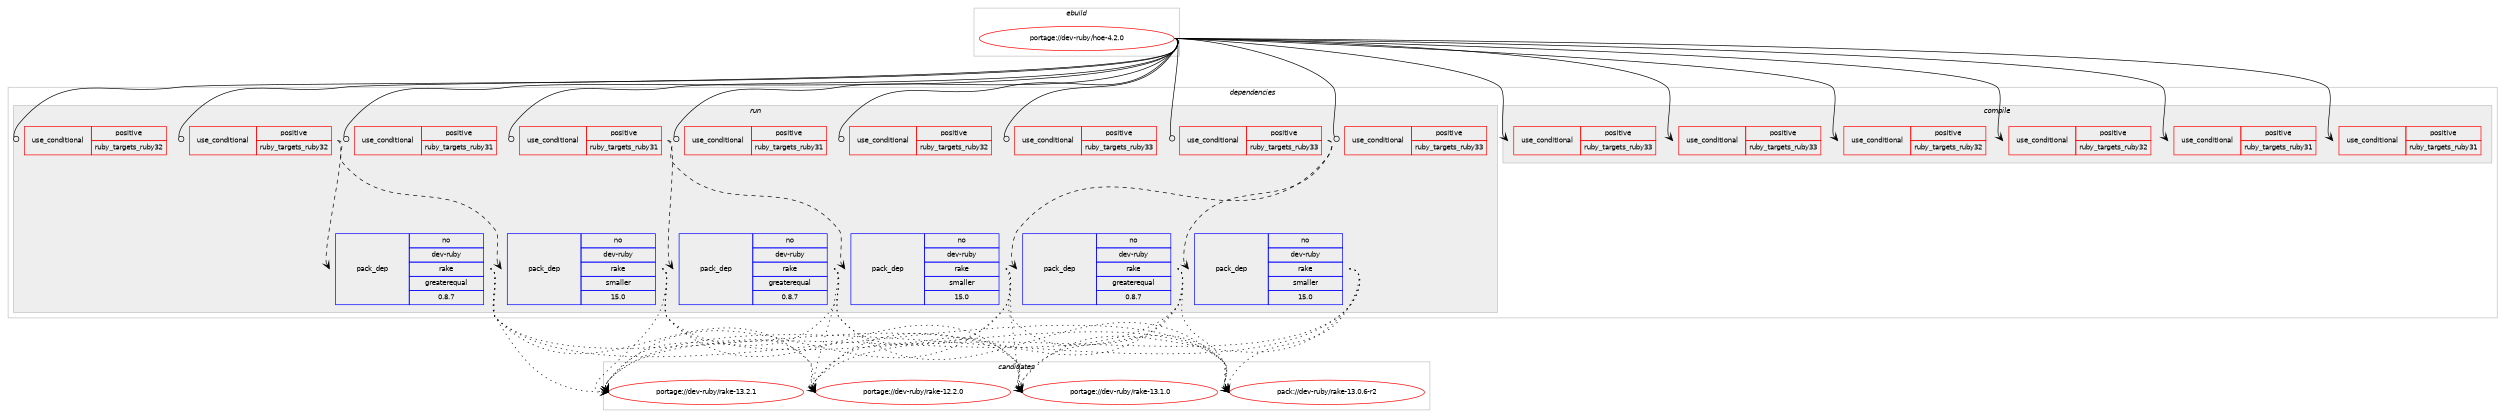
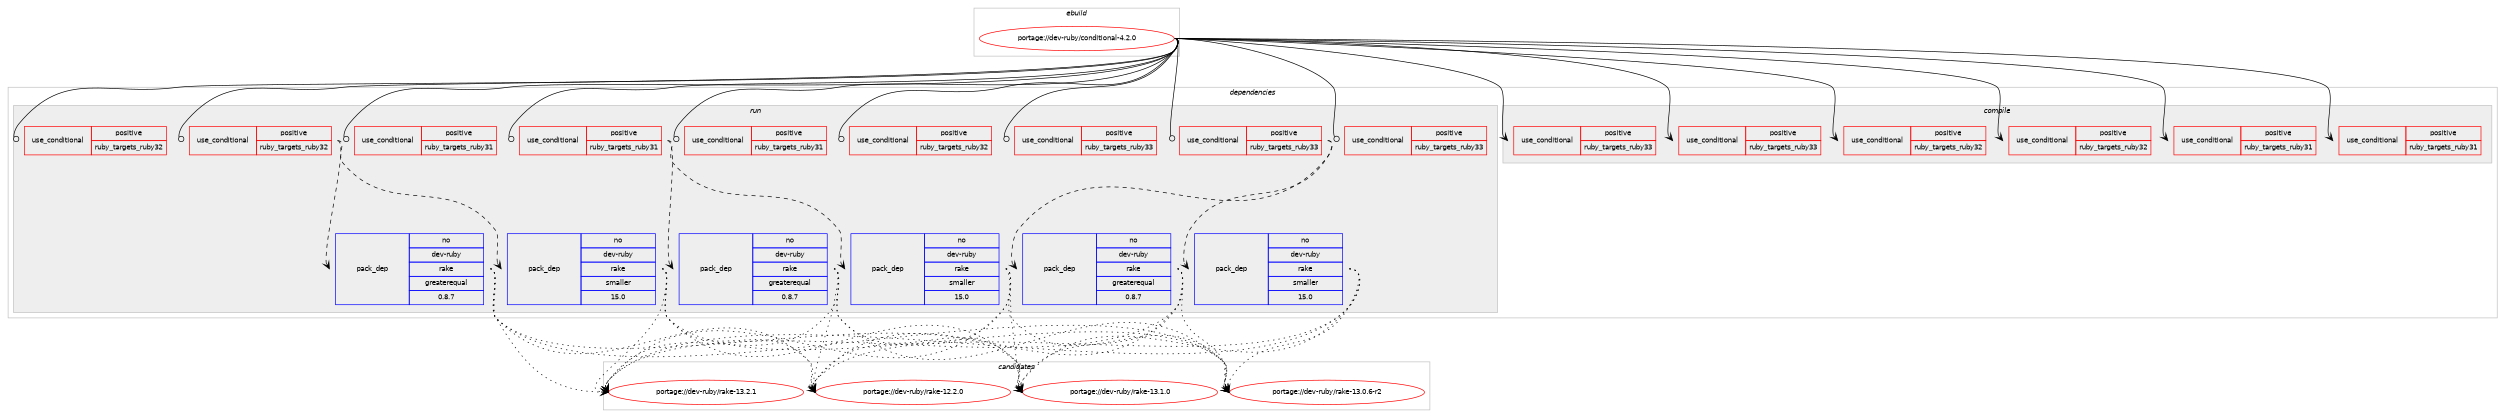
  digraph {
    compound=true
    concentrate=true
    fontname=Helvetica
    fontsize=10
    newrank=true
    rankdir=TB
    ranksep=1.5
    node [color=red fontname=Helvetica fontsize=10 shape=none]
    edge [arrowhead=vee headport=w style=dotted tailport=e weight=100]
-   n1 [label="portage://dev-ruby/hoe-4.2.0" width=4 shape=""]
+   n1 [label="portage://dev-ruby/conditional-4.2.0" width=4 shape=""]
    n2 [label=<<TABLE BORDER="0" CELLBORDER="1" CELLSPACING="0" CELLPADDING="4"><TR><TD ROWSPAN="3" CELLPADDING="10">use_conditional</TD></TR><TR><TD>positive</TD></TR><TR><TD>ruby_targets_ruby31</TD></TR></TABLE>>]
    n3 [label=<<TABLE BORDER="0" CELLBORDER="1" CELLSPACING="0" CELLPADDING="4"><TR><TD ROWSPAN="3" CELLPADDING="10">use_conditional</TD></TR><TR><TD>positive</TD></TR><TR><TD>ruby_targets_ruby31</TD></TR></TABLE>>]
    n4 [label=<<TABLE BORDER="0" CELLBORDER="1" CELLSPACING="0" CELLPADDING="4"><TR><TD ROWSPAN="3" CELLPADDING="10">use_conditional</TD></TR><TR><TD>positive</TD></TR><TR><TD>ruby_targets_ruby32</TD></TR></TABLE>>]
    n5 [label=<<TABLE BORDER="0" CELLBORDER="1" CELLSPACING="0" CELLPADDING="4"><TR><TD ROWSPAN="3" CELLPADDING="10">use_conditional</TD></TR><TR><TD>positive</TD></TR><TR><TD>ruby_targets_ruby32</TD></TR></TABLE>>]
    n6 [label=<<TABLE BORDER="0" CELLBORDER="1" CELLSPACING="0" CELLPADDING="4"><TR><TD ROWSPAN="3" CELLPADDING="10">use_conditional</TD></TR><TR><TD>positive</TD></TR><TR><TD>ruby_targets_ruby33</TD></TR></TABLE>>]
    n7 [label=<<TABLE BORDER="0" CELLBORDER="1" CELLSPACING="0" CELLPADDING="4"><TR><TD ROWSPAN="3" CELLPADDING="10">use_conditional</TD></TR><TR><TD>positive</TD></TR><TR><TD>ruby_targets_ruby33</TD></TR></TABLE>>]
    n8 [label=<<TABLE BORDER="0" CELLBORDER="1" CELLSPACING="0" CELLPADDING="4"><TR><TD ROWSPAN="3" CELLPADDING="10">use_conditional</TD></TR><TR><TD>positive</TD></TR><TR><TD>ruby_targets_ruby32</TD></TR></TABLE>>]
    n9 [label=<<TABLE BORDER="0" CELLBORDER="1" CELLSPACING="0" CELLPADDING="4"><TR><TD ROWSPAN="3" CELLPADDING="10">use_conditional</TD></TR><TR><TD>positive</TD></TR><TR><TD>ruby_targets_ruby31</TD></TR></TABLE>>]
    n10 [color=blue label=<<TABLE BORDER="0" CELLBORDER="1" CELLSPACING="0" CELLPADDING="4" WIDTH="220"><TR><TD ROWSPAN="6" CELLPADDING="30">pack_dep</TD></TR><TR><TD WIDTH="110">no</TD></TR><TR><TD>dev-ruby</TD></TR><TR><TD>rake</TD></TR><TR><TD>greaterequal</TD></TR><TR><TD>0.8.7</TD></TR></TABLE>>]
    n11 [color=blue label=<<TABLE BORDER="0" CELLBORDER="1" CELLSPACING="0" CELLPADDING="4" WIDTH="220"><TR><TD ROWSPAN="6" CELLPADDING="30">pack_dep</TD></TR><TR><TD WIDTH="110">no</TD></TR><TR><TD>dev-ruby</TD></TR><TR><TD>rake</TD></TR><TR><TD>smaller</TD></TR><TR><TD>15.0</TD></TR></TABLE>>]
    n12 [label=<<TABLE BORDER="0" CELLBORDER="1" CELLSPACING="0" CELLPADDING="4"><TR><TD ROWSPAN="3" CELLPADDING="10">use_conditional</TD></TR><TR><TD>positive</TD></TR><TR><TD>ruby_targets_ruby31</TD></TR></TABLE>>]
    n13 [label=<<TABLE BORDER="0" CELLBORDER="1" CELLSPACING="0" CELLPADDING="4"><TR><TD ROWSPAN="3" CELLPADDING="10">use_conditional</TD></TR><TR><TD>positive</TD></TR><TR><TD>ruby_targets_ruby31</TD></TR></TABLE>>]
    n14 [color=blue label=<<TABLE BORDER="0" CELLBORDER="1" CELLSPACING="0" CELLPADDING="4" WIDTH="220"><TR><TD ROWSPAN="6" CELLPADDING="30">pack_dep</TD></TR><TR><TD WIDTH="110">no</TD></TR><TR><TD>dev-ruby</TD></TR><TR><TD>rake</TD></TR><TR><TD>greaterequal</TD></TR><TR><TD>0.8.7</TD></TR></TABLE>>]
    n15 [color=blue label=<<TABLE BORDER="0" CELLBORDER="1" CELLSPACING="0" CELLPADDING="4" WIDTH="220"><TR><TD ROWSPAN="6" CELLPADDING="30">pack_dep</TD></TR><TR><TD WIDTH="110">no</TD></TR><TR><TD>dev-ruby</TD></TR><TR><TD>rake</TD></TR><TR><TD>smaller</TD></TR><TR><TD>15.0</TD></TR></TABLE>>]
    n16 [label=<<TABLE BORDER="0" CELLBORDER="1" CELLSPACING="0" CELLPADDING="4"><TR><TD ROWSPAN="3" CELLPADDING="10">use_conditional</TD></TR><TR><TD>positive</TD></TR><TR><TD>ruby_targets_ruby32</TD></TR></TABLE>>]
    n17 [label=<<TABLE BORDER="0" CELLBORDER="1" CELLSPACING="0" CELLPADDING="4"><TR><TD ROWSPAN="3" CELLPADDING="10">use_conditional</TD></TR><TR><TD>positive</TD></TR><TR><TD>ruby_targets_ruby32</TD></TR></TABLE>>]
    n18 [label=<<TABLE BORDER="0" CELLBORDER="1" CELLSPACING="0" CELLPADDING="4"><TR><TD ROWSPAN="3" CELLPADDING="10">use_conditional</TD></TR><TR><TD>positive</TD></TR><TR><TD>ruby_targets_ruby33</TD></TR></TABLE>>]
    n19 [color=blue label=<<TABLE BORDER="0" CELLBORDER="1" CELLSPACING="0" CELLPADDING="4" WIDTH="220"><TR><TD ROWSPAN="6" CELLPADDING="30">pack_dep</TD></TR><TR><TD WIDTH="110">no</TD></TR><TR><TD>dev-ruby</TD></TR><TR><TD>rake</TD></TR><TR><TD>greaterequal</TD></TR><TR><TD>0.8.7</TD></TR></TABLE>>]
    n20 [color=blue label=<<TABLE BORDER="0" CELLBORDER="1" CELLSPACING="0" CELLPADDING="4" WIDTH="220"><TR><TD ROWSPAN="6" CELLPADDING="30">pack_dep</TD></TR><TR><TD WIDTH="110">no</TD></TR><TR><TD>dev-ruby</TD></TR><TR><TD>rake</TD></TR><TR><TD>smaller</TD></TR><TR><TD>15.0</TD></TR></TABLE>>]
    n21 [label=<<TABLE BORDER="0" CELLBORDER="1" CELLSPACING="0" CELLPADDING="4"><TR><TD ROWSPAN="3" CELLPADDING="10">use_conditional</TD></TR><TR><TD>positive</TD></TR><TR><TD>ruby_targets_ruby33</TD></TR></TABLE>>]
    n22 [label=<<TABLE BORDER="0" CELLBORDER="1" CELLSPACING="0" CELLPADDING="4"><TR><TD ROWSPAN="3" CELLPADDING="10">use_conditional</TD></TR><TR><TD>positive</TD></TR><TR><TD>ruby_targets_ruby33</TD></TR></TABLE>>]
-   n23 [label="pack://dev-ruby/rake-13.0.6-r2" width=4 shape=""]
+   n23 [label="portage://dev-ruby/rake-13.0.6-r2" width=4 shape=""]
    n24 [label="portage://dev-ruby/rake-13.1.0" width=4 shape=""]
    n25 [label="portage://dev-ruby/rake-12.2.0" width=4 shape=""]
    n26 [label="portage://dev-ruby/rake-13.2.1" width=4 shape=""]
    subgraph cluster_1 {
      color=gray
      label=<<i>ebuild</i>>
      rank=same
      n1
    }
    subgraph cluster_2 {
      color=gray
      label=<<i>dependencies</i>>
      subgraph cluster_3 {
        color=gray
        fillcolor="#eeeeee"
        label=<<i>compile</i>>
        style=filled
        subgraph sub_4 {
          color=gray
          fillcolor="#eeeeee"
          label=<<i>compile</i>>
          style=filled
          n2
        }
        subgraph sub_5 {
          color=gray
          fillcolor="#eeeeee"
          label=<<i>compile</i>>
          style=filled
          n3
        }
        subgraph sub_6 {
          color=gray
          fillcolor="#eeeeee"
          label=<<i>compile</i>>
          style=filled
          n4
        }
        subgraph sub_7 {
          color=gray
          fillcolor="#eeeeee"
          label=<<i>compile</i>>
          style=filled
          n5
        }
        subgraph sub_8 {
          color=gray
          fillcolor="#eeeeee"
          label=<<i>compile</i>>
          style=filled
          n6
        }
        subgraph sub_9 {
          color=gray
          fillcolor="#eeeeee"
          label=<<i>compile</i>>
          style=filled
          n7
        }
      }
      subgraph cluster_10 {
        color=gray
        fillcolor="#eeeeee"
        label=<<i>compile and run</i>>
        style=filled
      }
      subgraph cluster_11 {
        color=gray
        fillcolor="#eeeeee"
        label=<<i>run</i>>
        style=filled
        subgraph sub_12 {
          color=gray
          fillcolor="#eeeeee"
          label=<<i>run</i>>
          style=filled
          n8
        }
        subgraph sub_13 {
          color=gray
          fillcolor="#eeeeee"
          label=<<i>run</i>>
          style=filled
          n9
        }
        subgraph sub_14 {
          color=gray
          fillcolor="#eeeeee"
          label=<<i>run</i>>
          style=filled
          n12
          subgraph sub_15 {
            color=gray
            fillcolor="#eeeeee"
            label=<<i>run</i>>
            style=filled
            n10
          }
          subgraph sub_16 {
            color=gray
            fillcolor="#eeeeee"
            label=<<i>run</i>>
            style=filled
            n11
          }
        }
        subgraph sub_17 {
          color=gray
          fillcolor="#eeeeee"
          label=<<i>run</i>>
          style=filled
          n13
        }
        subgraph sub_18 {
          color=gray
          fillcolor="#eeeeee"
          label=<<i>run</i>>
          style=filled
          n16
          subgraph sub_19 {
            color=gray
            fillcolor="#eeeeee"
            label=<<i>run</i>>
            style=filled
            n14
          }
          subgraph sub_20 {
            color=gray
            fillcolor="#eeeeee"
            label=<<i>run</i>>
            style=filled
            n15
          }
        }
        subgraph sub_21 {
          color=gray
          fillcolor="#eeeeee"
          label=<<i>run</i>>
          style=filled
          n17
        }
        subgraph sub_22 {
          color=gray
          fillcolor="#eeeeee"
          label=<<i>run</i>>
          style=filled
          n18
        }
        subgraph sub_23 {
          color=gray
          fillcolor="#eeeeee"
          label=<<i>run</i>>
          style=filled
          n21
          subgraph sub_24 {
            color=gray
            fillcolor="#eeeeee"
            label=<<i>run</i>>
            style=filled
            n19
          }
          subgraph sub_25 {
            color=gray
            fillcolor="#eeeeee"
            label=<<i>run</i>>
            style=filled
            n20
          }
        }
        subgraph sub_26 {
          color=gray
          fillcolor="#eeeeee"
          label=<<i>run</i>>
          style=filled
          n22
        }
      }
    }
    subgraph cluster_27 {
      color=gray
      label=<<i>candidates</i>>
      rank=same
      subgraph sub_28 {
        color=black
        label=<<i>candidates</i>>
        nodesep=1
        rank=same
        n23
        n24
        n25
        n26
      }
      subgraph sub_29 {
        color=black
        label=<<i>candidates</i>>
        nodesep=1
        rank=same
        n23
        n24
        n25
        n26
      }
      subgraph sub_30 {
        color=black
        label=<<i>candidates</i>>
        nodesep=1
        rank=same
        n23
        n24
        n25
        n26
      }
      subgraph sub_31 {
        color=black
        label=<<i>candidates</i>>
        nodesep=1
        rank=same
        n23
        n24
        n25
        n26
      }
      subgraph sub_32 {
        color=black
        label=<<i>candidates</i>>
        nodesep=1
        rank=same
        n23
        n24
        n25
        n26
      }
      subgraph sub_33 {
        color=black
        label=<<i>candidates</i>>
        nodesep=1
        rank=same
        n23
        n24
        n25
        n26
      }
    }
    n1 -> n2 [style=solid weight=20]
    n1 -> n3 [style=solid weight=20]
    n1 -> n4 [style=solid weight=20]
    n1 -> n5 [style=solid weight=20]
    n1 -> n6 [style=solid weight=20]
    n1 -> n7 [style=solid weight=20]
    n1 -> n8 [arrowhead=odot style=solid weight=20]
    n1 -> n9 [arrowhead=odot style=solid weight=20]
    n1 -> n12 [arrowhead=odot style=solid weight=20]
    n1 -> n13 [arrowhead=odot style=solid weight=20]
    n1 -> n16 [arrowhead=odot style=solid weight=20]
    n1 -> n17 [arrowhead=odot style=solid weight=20]
    n1 -> n18 [arrowhead=odot style=solid weight=20]
    n1 -> n21 [arrowhead=odot style=solid weight=20]
    n1 -> n22 [arrowhead=odot style=solid weight=20]
    n10 -> n23
    n10 -> n24
    n10 -> n25
    n10 -> n26
    n11 -> n23
    n11 -> n24
    n11 -> n25
    n11 -> n26
    n12 -> n10 [style=dashed weight=20]
    n12 -> n11 [style=dashed weight=20]
    n14 -> n23
    n14 -> n24
    n14 -> n25
    n14 -> n26
    n15 -> n23
    n15 -> n24
    n15 -> n25
    n15 -> n26
    n16 -> n14 [style=dashed weight=20]
    n16 -> n15 [style=dashed weight=20]
    n19 -> n23
    n19 -> n24
    n19 -> n25
    n19 -> n26
    n20 -> n23
    n20 -> n24
    n20 -> n25
    n20 -> n26
    n21 -> n19 [style=dashed weight=20]
    n21 -> n20 [style=dashed weight=20]
  }
